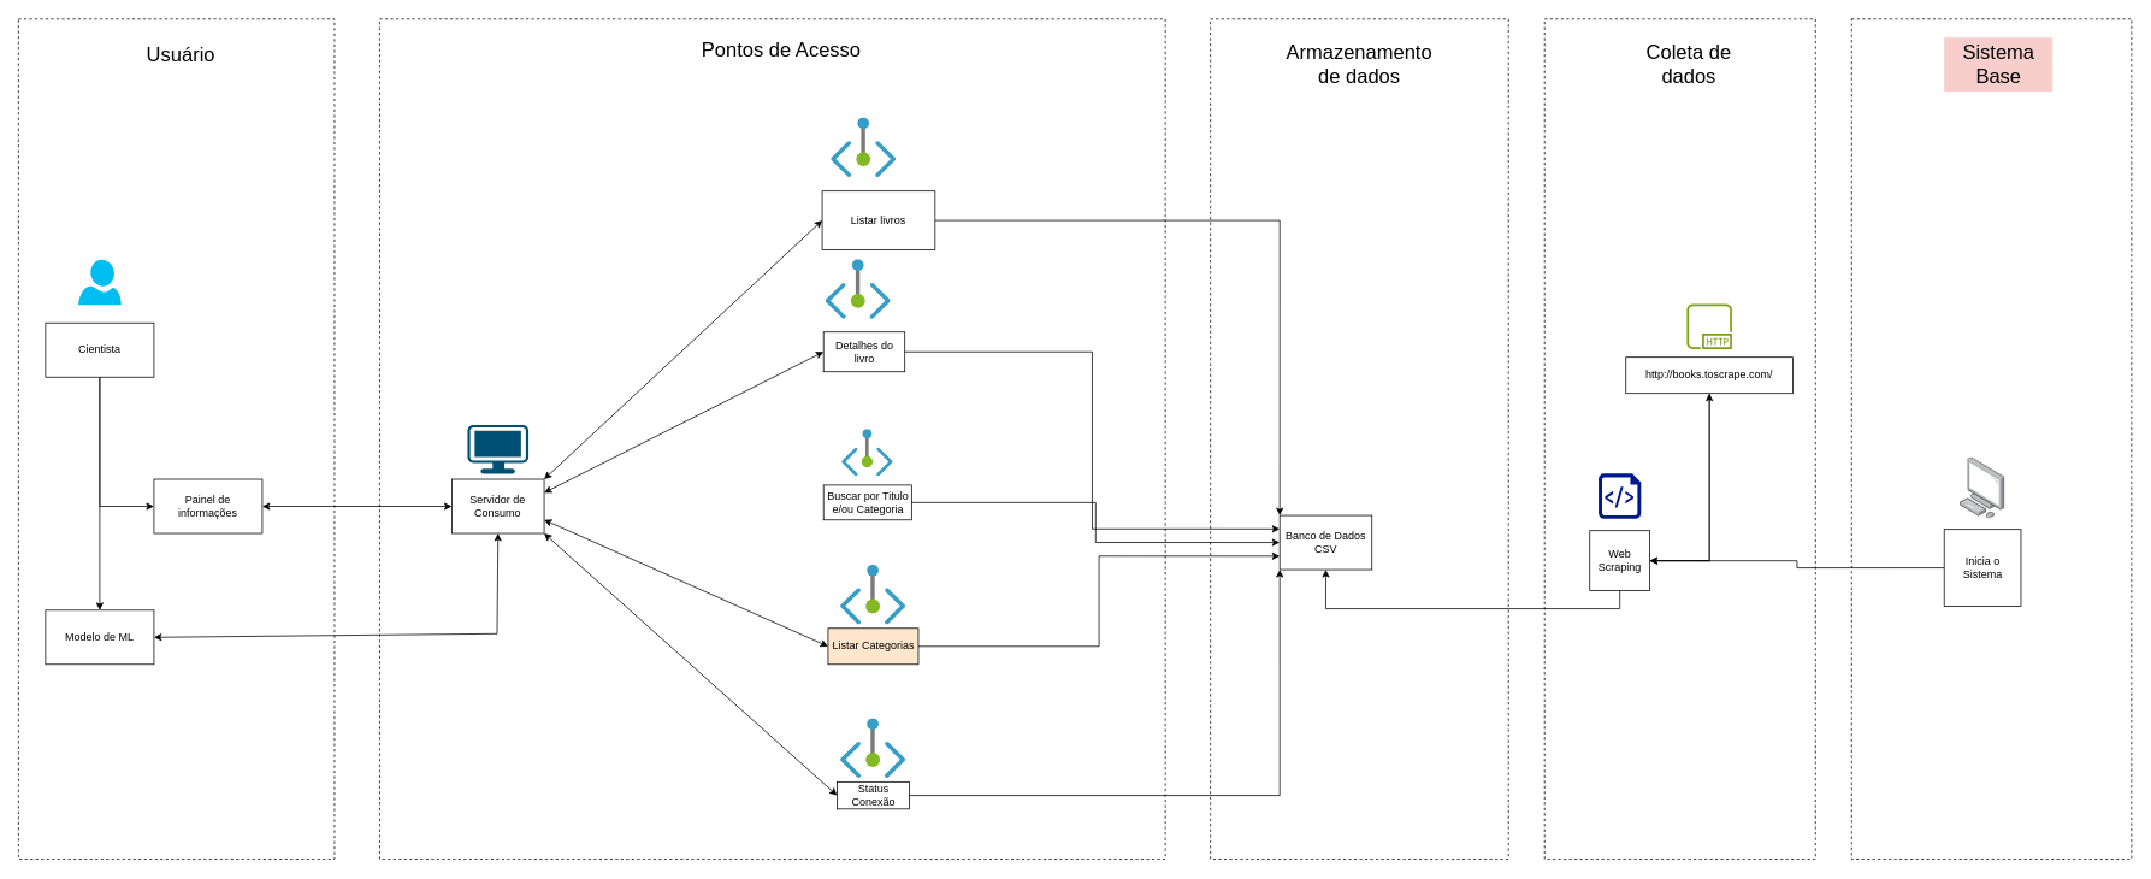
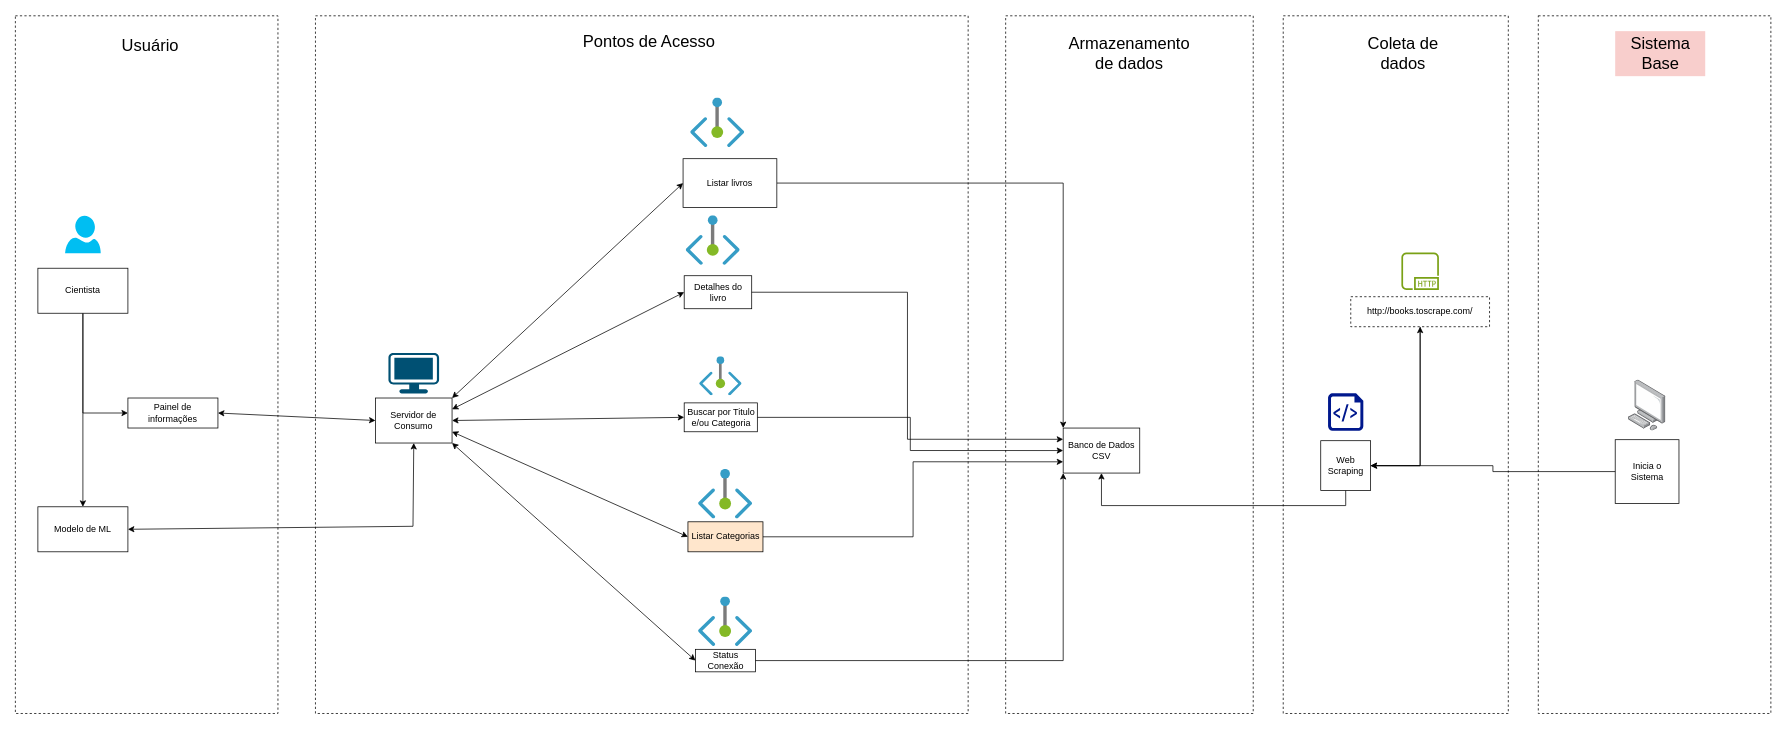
  <mxCell id="0" />
  <mxCell id="1" parent="0" />
  <mxCell id="2" value="" style="rounded=0;whiteSpace=wrap;html=1;fillColor=none;dashed=1;" vertex="1" parent="1"><mxGeometry x="420" y="20.53" width="870" height="930" as="geometry" /></mxCell>
  <mxCell id="3" value="" style="group" vertex="1" connectable="0" parent="1"><mxGeometry x="911.5" y="465" width="97.5" height="110" as="geometry" /></mxCell>
  <mxCell id="4" value="" style="image;aspect=fixed;html=1;points=[];align=center;fontSize=12;image=img/lib/azure2/networking/Private_Endpoint.svg;" vertex="1" parent="3"><mxGeometry x="20.461" y="10" width="56.571" height="51.857" as="geometry" /></mxCell>
  <mxCell id="5" value="Buscar por Titulo e/ou Categoria" style="rounded=0;whiteSpace=wrap;html=1;" vertex="1" parent="3"><mxGeometry y="71.5" width="97.5" height="38.5" as="geometry" /></mxCell>
  <mxCell id="6" value="" style="group" vertex="1" connectable="0" parent="1"><mxGeometry x="911.5" y="287" width="90" height="124" as="geometry" /></mxCell>
  <mxCell id="7" value="" style="image;aspect=fixed;html=1;points=[];align=center;fontSize=12;image=img/lib/azure2/networking/Private_Endpoint.svg;" vertex="1" parent="6"><mxGeometry x="2.5" width="72" height="66" as="geometry" /></mxCell>
  <mxCell id="8" value="Detalhes do livro" style="rounded=0;whiteSpace=wrap;html=1;" vertex="1" parent="6"><mxGeometry y="80" width="90" height="44" as="geometry" /></mxCell>
  <mxCell id="9" value="" style="group" vertex="1" connectable="0" parent="1"><mxGeometry x="926.5" y="615" width="90" height="120" as="geometry" /></mxCell>
  <mxCell id="10" value="" style="image;aspect=fixed;html=1;points=[];align=center;fontSize=12;image=img/lib/azure2/networking/Private_Endpoint.svg;" vertex="1" parent="9"><mxGeometry x="4" y="10" width="72" height="66" as="geometry" /></mxCell>
  <mxCell id="11" value="Listar Categorias" style="rounded=0;whiteSpace=wrap;html=1;fillColor=#ffe6cc;" vertex="1" parent="9"><mxGeometry x="-10" y="80" width="100" height="40" as="geometry" /></mxCell>
  <mxCell id="12" value="" style="group" vertex="1" connectable="0" parent="1"><mxGeometry x="926.5" y="785" width="80" height="110" as="geometry" /></mxCell>
  <mxCell id="13" value="" style="image;aspect=fixed;html=1;points=[];align=center;fontSize=12;image=img/lib/azure2/networking/Private_Endpoint.svg;" vertex="1" parent="12"><mxGeometry x="4" y="10" width="72" height="66" as="geometry" /></mxCell>
  <mxCell id="14" value="Status Conexão" style="rounded=0;whiteSpace=wrap;html=1;" vertex="1" parent="12"><mxGeometry y="80" width="80" height="30" as="geometry" /></mxCell>
  <mxCell id="15" style="edgeStyle=orthogonalEdgeStyle;rounded=0;orthogonalLoop=1;jettySize=auto;html=1;exitX=1;exitY=0.5;exitDx=0;exitDy=0;entryX=0;entryY=0;entryDx=0;entryDy=0;" edge="1" parent="1" source="52" target="58"><mxGeometry relative="1" as="geometry" /></mxCell>
  <mxCell id="16" style="edgeStyle=orthogonalEdgeStyle;rounded=0;orthogonalLoop=1;jettySize=auto;html=1;entryX=0;entryY=0.25;entryDx=0;entryDy=0;" edge="1" parent="1" source="8" target="58"><mxGeometry relative="1" as="geometry" /></mxCell>
  <mxCell id="17" style="edgeStyle=orthogonalEdgeStyle;rounded=0;orthogonalLoop=1;jettySize=auto;html=1;entryX=0;entryY=0.5;entryDx=0;entryDy=0;" edge="1" parent="1" source="5" target="58"><mxGeometry relative="1" as="geometry" /></mxCell>
  <mxCell id="18" style="edgeStyle=orthogonalEdgeStyle;rounded=0;orthogonalLoop=1;jettySize=auto;html=1;entryX=0;entryY=0.75;entryDx=0;entryDy=0;" edge="1" parent="1" source="11" target="58"><mxGeometry relative="1" as="geometry" /></mxCell>
  <mxCell id="19" style="edgeStyle=orthogonalEdgeStyle;rounded=0;orthogonalLoop=1;jettySize=auto;html=1;entryX=0;entryY=1;entryDx=0;entryDy=0;exitX=1;exitY=0.5;exitDx=0;exitDy=0;" edge="1" parent="1" source="14" target="58"><mxGeometry relative="1" as="geometry" /></mxCell>
  <mxCell id="20" value="" style="group" vertex="1" connectable="0" parent="1"><mxGeometry x="500" y="460" width="102.07" height="130" as="geometry" /></mxCell>
  <mxCell id="21" value="" style="points=[[0.03,0.03,0],[0.5,0,0],[0.97,0.03,0],[1,0.4,0],[0.97,0.745,0],[0.5,1,0],[0.03,0.745,0],[0,0.4,0]];verticalLabelPosition=bottom;sketch=0;html=1;verticalAlign=top;aspect=fixed;align=center;pointerEvents=1;shape=mxgraph.cisco19.workstation;fillColor=#005073;strokeColor=none;" vertex="1" parent="20"><mxGeometry x="17.28" y="10" width="67.5" height="54" as="geometry" /></mxCell>
  <mxCell id="22" value="Servidor de Consumo" style="rounded=0;whiteSpace=wrap;html=1;" vertex="1" parent="20"><mxGeometry y="70" width="102.07" height="60" as="geometry" /></mxCell>
  <mxCell id="23" value="" style="endArrow=classic;startArrow=classic;html=1;rounded=0;entryX=0;entryY=0.5;entryDx=0;entryDy=0;exitX=1;exitY=0.75;exitDx=0;exitDy=0;" edge="1" parent="1" source="22" target="11"><mxGeometry width="50" height="50" relative="1" as="geometry"><mxPoint x="550" y="570" as="sourcePoint" /><mxPoint x="780" y="470" as="targetPoint" /><Array as="points" /></mxGeometry></mxCell>
  <mxCell id="24" value="" style="endArrow=classic;startArrow=classic;html=1;rounded=0;entryX=1;entryY=1;entryDx=0;entryDy=0;exitX=0;exitY=0.5;exitDx=0;exitDy=0;" edge="1" parent="1" source="14" target="22"><mxGeometry width="50" height="50" relative="1" as="geometry"><mxPoint x="730" y="520" as="sourcePoint" /><mxPoint x="780" y="470" as="targetPoint" /></mxGeometry></mxCell>
+ <mxCell id="25" value="" style="endArrow=classic;startArrow=classic;html=1;rounded=0;entryX=1;entryY=0.5;entryDx=0;entryDy=0;exitX=0;exitY=0.5;exitDx=0;exitDy=0;" edge="1" parent="1" source="5" target="22"><mxGeometry width="50" height="50" relative="1" as="geometry"><mxPoint x="1490" y="1045" as="sourcePoint" /><mxPoint x="1693" y="780" as="targetPoint" /></mxGeometry></mxCell>
  <mxCell id="26" value="" style="endArrow=classic;startArrow=classic;html=1;rounded=0;exitX=0;exitY=0.5;exitDx=0;exitDy=0;entryX=1;entryY=0.25;entryDx=0;entryDy=0;" edge="1" parent="1" source="8" target="22"><mxGeometry width="50" height="50" relative="1" as="geometry"><mxPoint x="1210" y="350" as="sourcePoint" /><mxPoint x="550" y="535" as="targetPoint" /></mxGeometry></mxCell>
  <mxCell id="27" value="" style="endArrow=classic;startArrow=classic;html=1;rounded=0;exitX=0;exitY=0.5;exitDx=0;exitDy=0;entryX=1;entryY=0;entryDx=0;entryDy=0;" edge="1" parent="1" source="52" target="22"><mxGeometry width="50" height="50" relative="1" as="geometry"><mxPoint x="1210" y="206" as="sourcePoint" /><mxPoint x="550" y="520" as="targetPoint" /></mxGeometry></mxCell>
  <mxCell id="28" value="Modelo de ML" style="rounded=0;whiteSpace=wrap;html=1;" vertex="1" parent="1"><mxGeometry x="50" y="675" width="120" height="60" as="geometry" /></mxCell>
  <mxCell id="29" style="edgeStyle=orthogonalEdgeStyle;rounded=0;orthogonalLoop=1;jettySize=auto;html=1;exitX=1;exitY=0.5;exitDx=0;exitDy=0;entryX=0.5;entryY=1;entryDx=0;entryDy=0;" edge="1" parent="1" source="34" target="42"><mxGeometry relative="1" as="geometry" /></mxCell>
  <mxCell id="30" value="" style="rounded=0;whiteSpace=wrap;html=1;fillColor=none;dashed=1;" vertex="1" parent="1"><mxGeometry x="2050" y="20.53" width="310" height="930" as="geometry" /></mxCell>
  <mxCell id="31" style="edgeStyle=orthogonalEdgeStyle;rounded=0;orthogonalLoop=1;jettySize=auto;html=1;entryX=1;entryY=0.5;entryDx=0;entryDy=0;" edge="1" parent="1" source="42" target="34"><mxGeometry relative="1" as="geometry" /></mxCell>
  <mxCell id="32" value="" style="group" vertex="1" connectable="0" parent="1"><mxGeometry x="1760" y="517.73" width="66.5" height="135.68" as="geometry" /></mxCell>
  <mxCell id="33" value="" style="sketch=0;aspect=fixed;pointerEvents=1;shadow=0;dashed=0;html=1;strokeColor=none;labelPosition=center;verticalLabelPosition=bottom;verticalAlign=top;align=center;fillColor=#00188D;shape=mxgraph.azure.script_file" vertex="1" parent="32"><mxGeometry x="9.75" y="6" width="47" height="50" as="geometry" /></mxCell>
  <mxCell id="34" value="Web Scraping" style="whiteSpace=wrap;html=1;aspect=fixed;" vertex="1" parent="32"><mxGeometry y="69.18" width="66.5" height="66.5" as="geometry" /></mxCell>
  <mxCell id="35" value="" style="group;strokeColor=none;" vertex="1" connectable="0" parent="1"><mxGeometry x="2152.5" y="500.57" width="85" height="170" as="geometry" /></mxCell>
  <mxCell id="36" value="" style="image;points=[];aspect=fixed;html=1;align=center;shadow=0;dashed=0;image=img/lib/allied_telesis/computer_and_terminals/Personal_Computer.svg;" vertex="1" parent="35"><mxGeometry x="17.5" y="5.4" width="50" height="67.76" as="geometry" /></mxCell>
  <mxCell id="37" value="Inicia o Sistema" style="whiteSpace=wrap;html=1;aspect=fixed;strokeColor=default;fillColor=none;" vertex="1" parent="35"><mxGeometry y="85" width="85" height="85" as="geometry" /></mxCell>
  <mxCell id="38" style="edgeStyle=orthogonalEdgeStyle;rounded=0;orthogonalLoop=1;jettySize=auto;html=1;exitX=0;exitY=0.5;exitDx=0;exitDy=0;" edge="1" parent="1" source="37" target="34"><mxGeometry relative="1" as="geometry" /></mxCell>
  <mxCell id="39" style="edgeStyle=orthogonalEdgeStyle;rounded=0;orthogonalLoop=1;jettySize=auto;html=1;exitX=0.5;exitY=1;exitDx=0;exitDy=0;entryX=0.5;entryY=1;entryDx=0;entryDy=0;" edge="1" parent="1" source="34" target="58"><mxGeometry relative="1" as="geometry"><mxPoint x="1512.714" y="630.04" as="targetPoint" /></mxGeometry></mxCell>
  <mxCell id="40" value="" style="group" vertex="1" connectable="0" parent="1"><mxGeometry x="1800" y="335.97" width="185" height="99" as="geometry" /></mxCell>
  <mxCell id="41" value="" style="sketch=0;outlineConnect=0;fontColor=#232F3E;gradientColor=none;fillColor=#7AA116;strokeColor=none;dashed=0;verticalLabelPosition=bottom;verticalAlign=top;align=center;html=1;fontSize=12;fontStyle=0;aspect=fixed;pointerEvents=1;shape=mxgraph.aws4.http_protocol;" vertex="1" parent="40"><mxGeometry x="67.5" width="50" height="50" as="geometry" /></mxCell>
- <mxCell id="42" value="http://books.toscrape.com/" style="rounded=0;whiteSpace=wrap;html=1;" vertex="1" parent="40"><mxGeometry y="59" width="185" height="40" as="geometry" /></mxCell>
+ <mxCell id="42" value="http://books.toscrape.com/" style="rounded=0;whiteSpace=wrap;html=1;dashed=1;" vertex="1" parent="40"><mxGeometry y="59" width="185" height="40" as="geometry" /></mxCell>
  <mxCell id="43" value="" style="rounded=0;whiteSpace=wrap;html=1;fillColor=none;dashed=1;" vertex="1" parent="1"><mxGeometry x="1340" y="20.53" width="330" height="930" as="geometry" /></mxCell>
  <mxCell id="44" value="" style="rounded=0;whiteSpace=wrap;html=1;fillColor=none;dashed=1;" vertex="1" parent="1"><mxGeometry x="1710" y="20.53" width="300" height="930" as="geometry" /></mxCell>
  <mxCell id="45" style="edgeStyle=orthogonalEdgeStyle;rounded=0;orthogonalLoop=1;jettySize=auto;html=1;exitX=0.5;exitY=1;exitDx=0;exitDy=0;" edge="1" parent="1" source="61" target="28"><mxGeometry relative="1" as="geometry" /></mxCell>
  <mxCell id="46" value="" style="endArrow=classic;startArrow=classic;html=1;rounded=0;exitX=1;exitY=0.5;exitDx=0;exitDy=0;entryX=0.5;entryY=1;entryDx=0;entryDy=0;" edge="1" parent="1" source="28" target="22"><mxGeometry width="50" height="50" relative="1" as="geometry"><mxPoint x="460" y="720" as="sourcePoint" /><mxPoint x="350" y="566.874" as="targetPoint" /><Array as="points"><mxPoint x="550" y="701" /></Array></mxGeometry></mxCell>
  <mxCell id="47" value="Armazenamento de dados" style="rounded=0;whiteSpace=wrap;html=1;fontSize=22;fillColor=none;strokeColor=none;" vertex="1" parent="1"><mxGeometry x="1410" y="41" width="190" height="60" as="geometry" /></mxCell>
  <mxCell id="48" value="Coleta de dados" style="rounded=0;whiteSpace=wrap;html=1;spacing=2;fontSize=22;strokeColor=none;" vertex="1" parent="1"><mxGeometry x="1810" y="41" width="120" height="60" as="geometry" /></mxCell>
  <mxCell id="49" value="Sistema Base" style="rounded=0;whiteSpace=wrap;html=1;spacing=2;fontSize=22;strokeColor=none;fillColor=#f8cecc;" vertex="1" parent="1"><mxGeometry x="2152.5" y="41" width="120" height="60" as="geometry" /></mxCell>
  <mxCell id="50" value="" style="rounded=0;whiteSpace=wrap;html=1;fillColor=none;dashed=1;" vertex="1" parent="1"><mxGeometry x="20" y="20.53" width="350" height="930" as="geometry" /></mxCell>
  <mxCell id="51" value="" style="image;aspect=fixed;html=1;points=[];align=center;fontSize=12;image=img/lib/azure2/networking/Private_Endpoint.svg;" vertex="1" parent="1"><mxGeometry x="920" y="130" width="72" height="66" as="geometry" /></mxCell>
  <mxCell id="52" value="Listar livros" style="rounded=0;whiteSpace=wrap;html=1;" vertex="1" parent="1"><mxGeometry x="910" y="211" width="125" height="65" as="geometry" /></mxCell>
  <mxCell id="53" value="Pontos de Acesso" style="rounded=0;whiteSpace=wrap;html=1;fontSize=22;fillColor=none;strokeColor=none;" vertex="1" parent="1"><mxGeometry x="715" y="26" width="300" height="60" as="geometry" /></mxCell>
  <mxCell id="54" value="Usuário" style="rounded=0;whiteSpace=wrap;html=1;fontSize=22;fillColor=none;strokeColor=none;" vertex="1" parent="1"><mxGeometry x="50" y="31" width="300" height="60" as="geometry" /></mxCell>
  <mxCell id="55" value="" style="group" vertex="1" connectable="0" parent="1"><mxGeometry x="1416.67" y="510" width="102.07" height="135.67" as="geometry" /></mxCell>
  <mxCell id="56" value="" style="group" vertex="1" connectable="0" parent="55"><mxGeometry width="102.07" height="135.67" as="geometry" /></mxCell>
  <mxCell id="57" value="" style="shape=image;html=1;verticalAlign=top;verticalLabelPosition=bottom;labelBackgroundColor=#ffffff;imageAspect=0;aspect=fixed;image=https://icons.diagrams.net/icon-cache1/Document_icons-2697/647702-excel-1195.svg" vertex="1" parent="56"><mxGeometry x="25.41" width="51.257" height="51.257" as="geometry" /></mxCell>
  <mxCell id="58" value="Banco de Dados CSV" style="rounded=0;whiteSpace=wrap;html=1;" vertex="1" parent="55"><mxGeometry y="60.04" width="102.07" height="60" as="geometry" /></mxCell>
  <mxCell id="59" value="" style="verticalLabelPosition=bottom;html=1;verticalAlign=top;align=center;strokeColor=none;fillColor=#00BEF2;shape=mxgraph.azure.user;" vertex="1" parent="1"><mxGeometry x="86.25" y="287" width="47.5" height="50" as="geometry" /></mxCell>
  <mxCell id="60" style="edgeStyle=orthogonalEdgeStyle;rounded=0;orthogonalLoop=1;jettySize=auto;html=1;entryX=0;entryY=0.5;entryDx=0;entryDy=0;" edge="1" parent="1" source="61" target="62"><mxGeometry relative="1" as="geometry" /></mxCell>
  <mxCell id="61" value="Cientista" style="rounded=0;whiteSpace=wrap;html=1;" vertex="1" parent="1"><mxGeometry x="50" y="357" width="120" height="60" as="geometry" /></mxCell>
- <mxCell id="62" value="Painel de informações" style="rounded=0;whiteSpace=wrap;html=1;" vertex="1" parent="1"><mxGeometry x="170" y="530" width="120" height="60" as="geometry" /></mxCell>
+ <mxCell id="62" value="Painel de informações" style="rounded=0;whiteSpace=wrap;html=1;" vertex="1" parent="1"><mxGeometry x="170" y="530" width="120" height="40" as="geometry" /></mxCell>
  <mxCell id="63" value="" style="endArrow=classic;startArrow=classic;html=1;rounded=0;exitX=1;exitY=0.5;exitDx=0;exitDy=0;entryX=0;entryY=0.5;entryDx=0;entryDy=0;" edge="1" parent="1" source="62" target="22"><mxGeometry width="50" height="50" relative="1" as="geometry"><mxPoint x="600" y="640.57" as="sourcePoint" /><mxPoint x="691" y="510.57" as="targetPoint" /><Array as="points" /></mxGeometry></mxCell>
